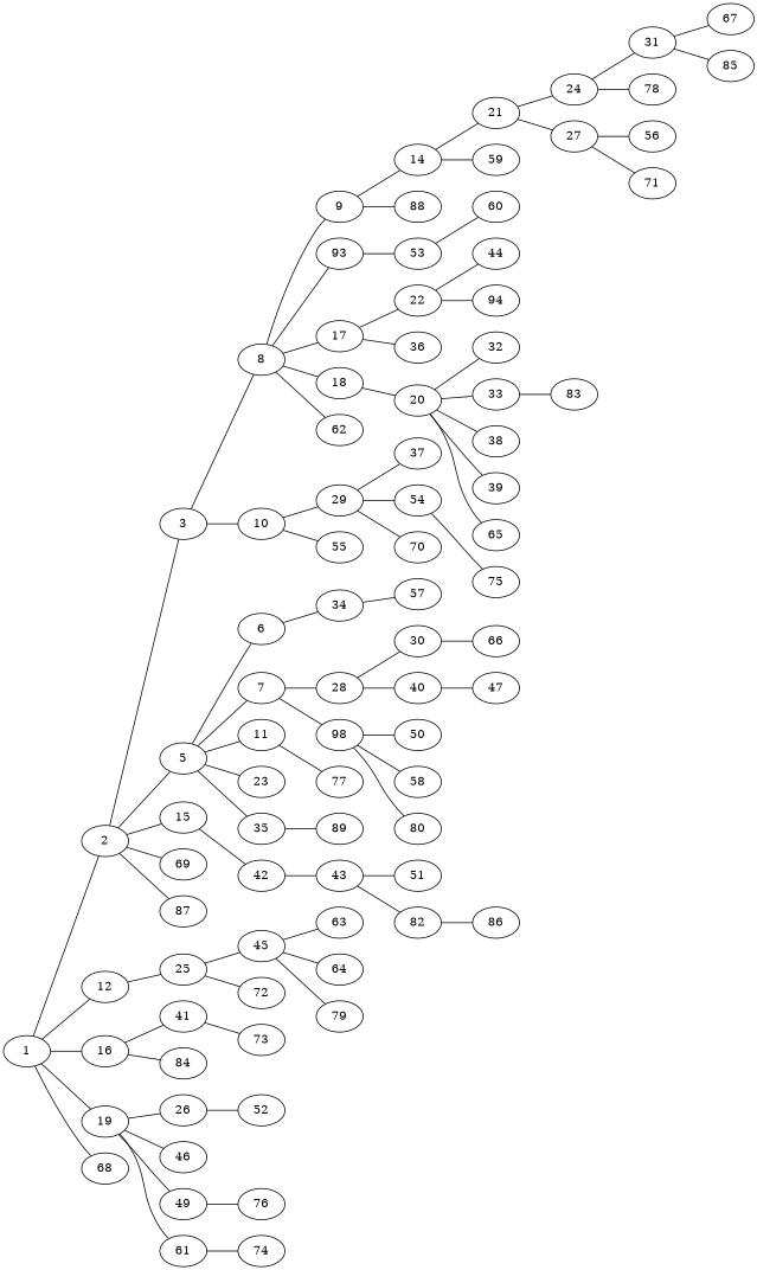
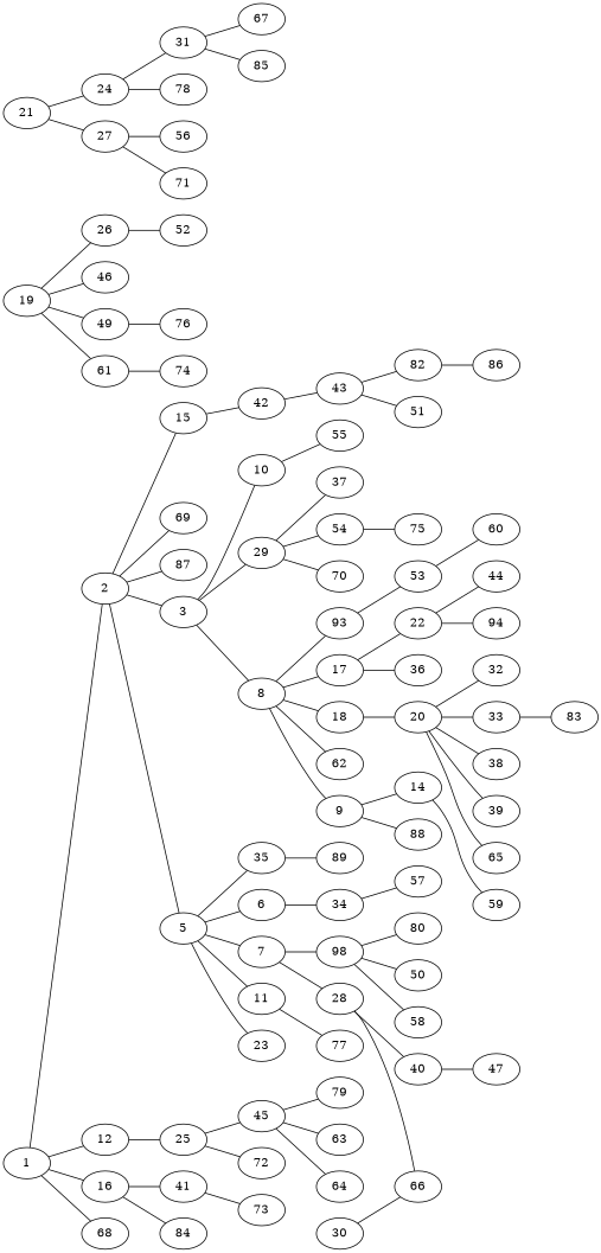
  graph {
    rankdir=LR
    1
    2
    12
    16
    19
    68
    3
    5
    15
    69
    87
    25
    41
    84
    26
    46
    49
    61
    8
    10
    6
    7
    11
    23
    35
    42
    45
    72
    73
    52
    76
    74
    9
    n34 [label=93]
    17
    18
    62
    29
    55
    34
    28
    n42 [label=98]
    77
    89
    43
    14
    88
    53
    22
    36
    20
    37
    54
    70
    57
    30
    40
    50
    58
    80
    66
    47
    21
    59
    60
    44
    n67 [label=94]
    32
    33
    38
    39
    65
    24
    27
    75
    63
    64
    79
    31
    78
    56
    71
    51
    82
    83
    67
    85
    86
    1 -- 2
    1 -- 12
    1 -- 16
-   1 -- 19
    1 -- 68
    2 -- 3
    2 -- 5
    2 -- 15
    2 -- 69
    2 -- 87
    12 -- 25
    16 -- 41
    16 -- 84
    19 -- 26
    19 -- 46
    19 -- 49
    19 -- 61
    3 -- 8
    3 -- 10
    5 -- 6
    5 -- 7
    5 -- 11
    5 -- 23
    5 -- 35
    15 -- 42
    25 -- 45
    25 -- 72
    41 -- 73
    26 -- 52
    49 -- 76
    61 -- 74
    8 -- 9
    8 -- n34
    8 -- 17
    8 -- 18
    8 -- 62
-   10 -- 29
+   3 -- 29
    10 -- 55
    6 -- 34
    7 -- 28
    7 -- n42
    11 -- 77
    35 -- 89
    42 -- 43
    45 -- 63
    45 -- 64
    45 -- 79
    9 -- 14
    9 -- 88
    n34 -- 53
    17 -- 22
    17 -- 36
    18 -- 20
    29 -- 37
    29 -- 54
    29 -- 70
    34 -- 57
-   28 -- 30
+   28 -- 66
    28 -- 40
    n42 -- 50
    n42 -- 58
    n42 -- 80
    43 -- 51
    43 -- 82
-   14 -- 21
    14 -- 59
    53 -- 60
    22 -- 44
    22 -- n67
    20 -- 32
    20 -- 33
    20 -- 38
    20 -- 39
    20 -- 65
    54 -- 75
    30 -- 66
    40 -- 47
    21 -- 24
    21 -- 27
    33 -- 83
    24 -- 31
    24 -- 78
    27 -- 56
    27 -- 71
    31 -- 67
    31 -- 85
    82 -- 86
  }
